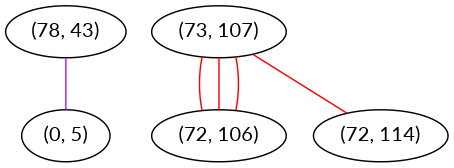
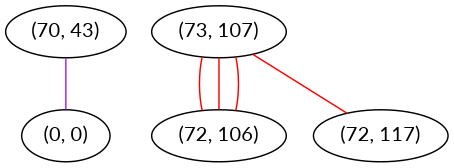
  graph {
    fontname=Lato
    node [fontname=Lato]
    edge [color=red fontname=Lato weight=1]
-   "(70, 43)" [label="(78, 43)"]
-   "(0, 0)" [label="(0, 5)"]
+   "(70, 43)"
+   "(0, 0)"
    n3 [label="(73, 107)"]
    "(72, 106)"
-   "(72, 117)" [label="(72, 114)"]
+   "(72, 117)"
    "(70, 43)" -- "(0, 0)" [color=purple weight=4]
    n3 -- "(72, 106)"
    n3 -- "(72, 106)"
    n3 -- "(72, 106)"
    n3 -- "(72, 117)"
  }
